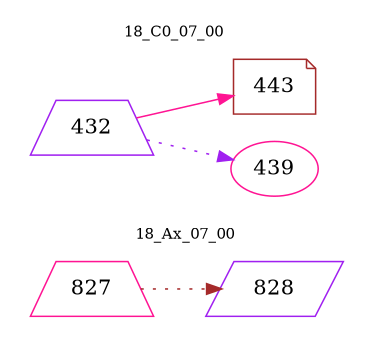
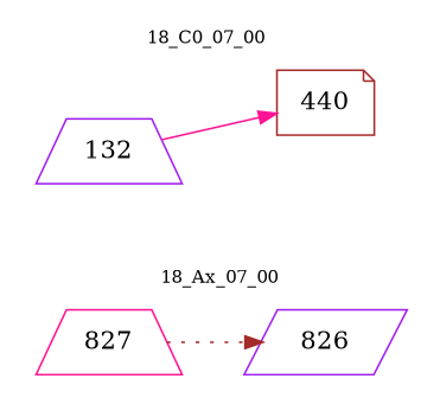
  digraph {
    rankdir=LR
    node [color=deeppink shape=trapezium]
    edge [style=dotted]
    n1 [label=827]
-   n2 [color=purple label=828 shape=parallelogram]
-   n3 [color=purple label=432]
-   n4 [label=439 shape=ellipse]
-   n5 [color=brown label=443 shape=note]
+   n2 [color=purple label=826 shape=parallelogram]
+   n3 [color=purple label=132]
+   n5 [color=brown label=440 shape=note]
    subgraph cluster_1 {
      color=white
      fontsize=10
      label="18_Ax_07_00"
      n1
      n2
    }
    subgraph cluster_2 {
      color=white
      fontsize=10
      label="18_C0_07_00"
      n3
-     n4
      n5
    }
    n1 -> n2 [color=brown]
-   n3 -> n4 [color=purple]
    n3 -> n5 [color=deeppink style=solid]
  }
